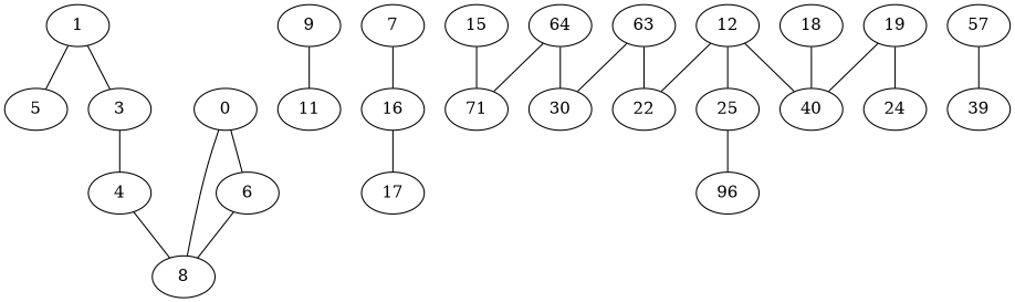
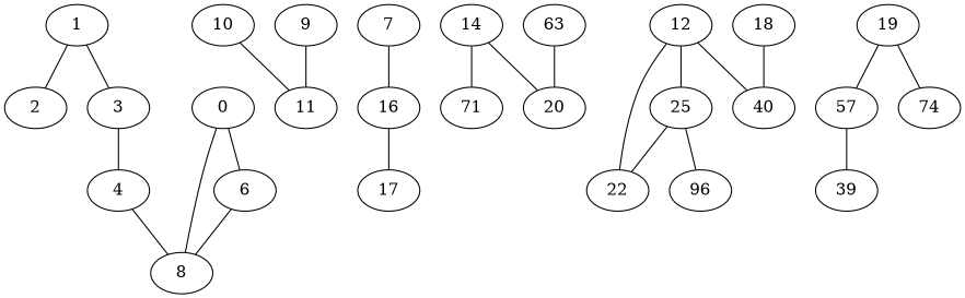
  graph {
    1
-   2 [label=5]
+   2
    3
    4
    8
    n6 [label=0]
    6
+   10
    11
    9
    7
    16
    17
    n14 [label=71]
-   15
-   14 [label=64]
-   30
+   14
+   30 [label=20]
    n18 [label=63]
    22
    n20 [label=40]
    18
    12
    25
    n24 [label=96]
    n25 [label=39]
    n26 [label=57]
    19
-   24
+   24 [label=74]
    1 -- 2
    1 -- 3
    3 -- 4
    4 -- 8
    n6 -- 8
    n6 -- 6
    6 -- 8
+   10 -- 11
    9 -- 11
    7 -- 16
    16 -- 17
-   15 -- n14
    14 -- n14
    14 -- 30
    n18 -- 30
-   n18 -- 22
+   25 -- 22
    18 -- n20
    12 -- 22
    12 -- n20
    12 -- 25
    25 -- n24
    n26 -- n25
-   19 -- n20
+   19 -- n26
    19 -- 24
  }
